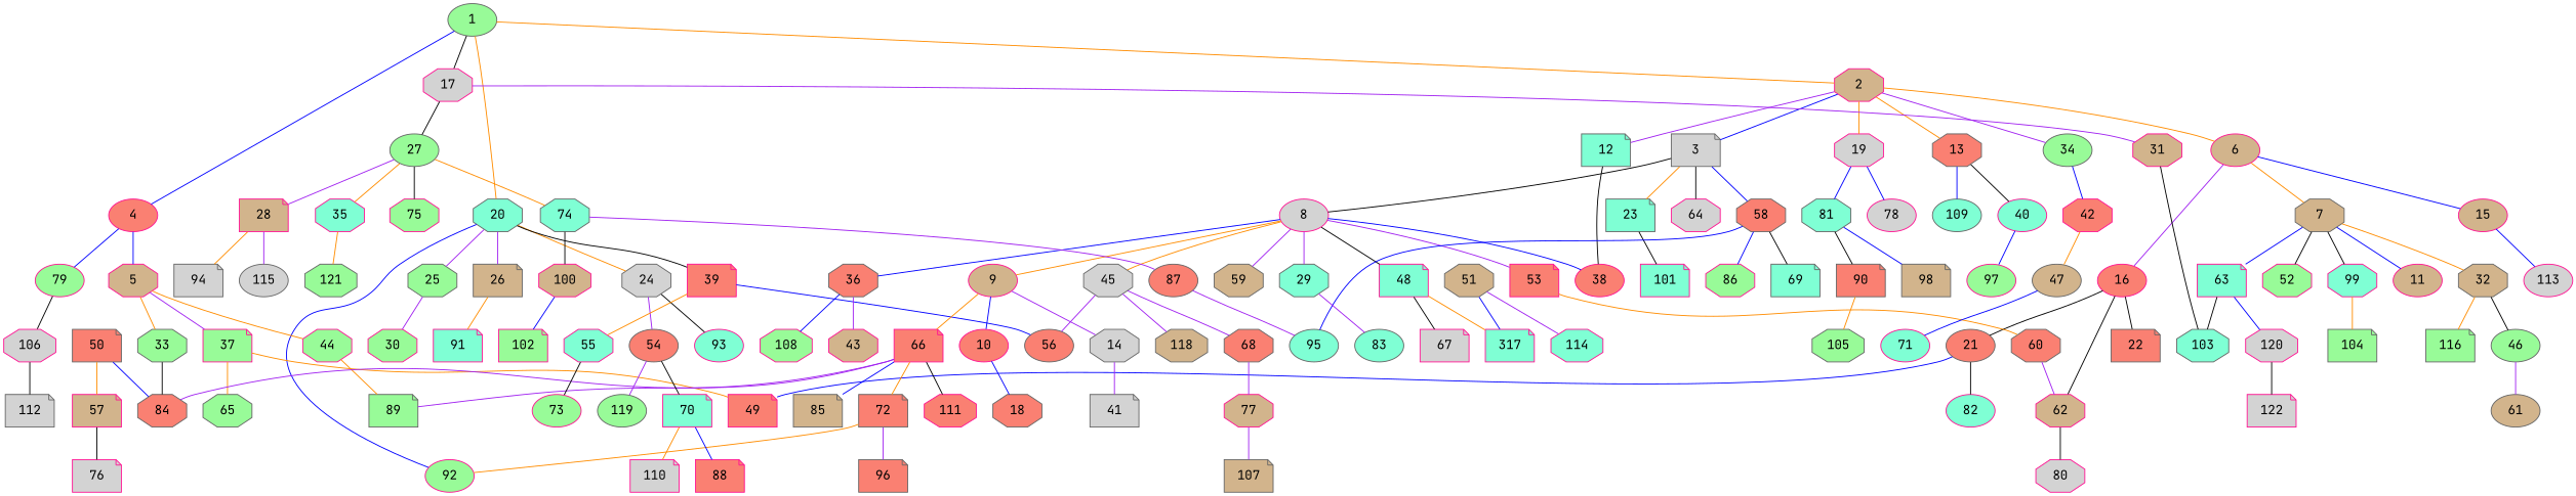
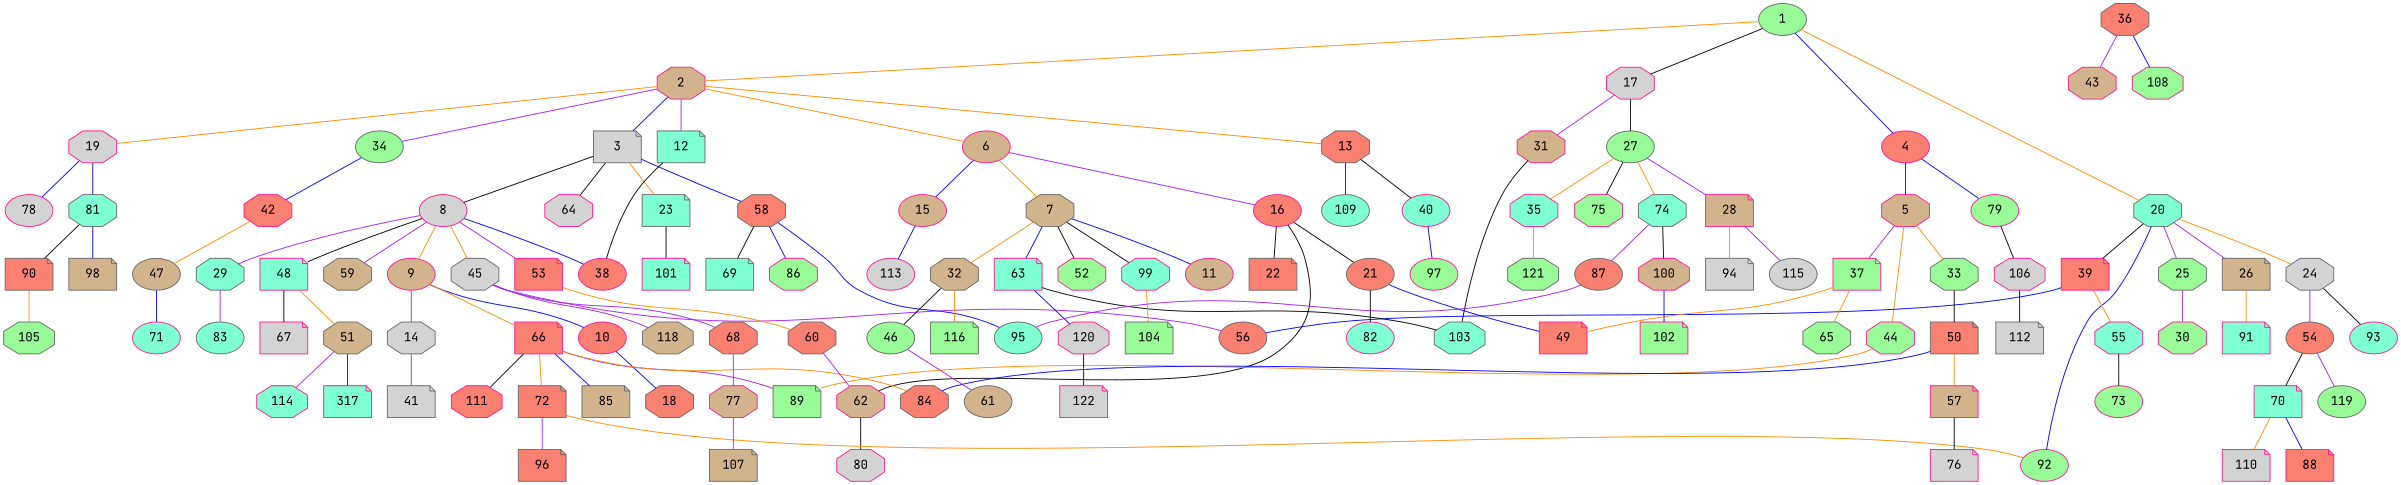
  graph {
    fontname="JetBrains Mono"
    node [color=deeppink fillcolor=salmon fontname="JetBrains Mono" shape=octagon style=filled]
    edge [color=darkorange fontname="JetBrains Mono"]
    1 [color=gray40 fillcolor=palegreen shape=ellipse]
    2 [fillcolor=tan]
    4 [shape=ellipse]
    17 [fillcolor=lightgrey]
    20 [color=gray40 fillcolor=aquamarine]
    3 [color=gray40 fillcolor=lightgrey shape=note]
    6 [fillcolor=tan shape=ellipse]
    12 [color=gray40 fillcolor=aquamarine shape=note]
    13 [color=gray40]
    19 [fillcolor=lightgrey]
    34 [color=gray40 fillcolor=palegreen shape=ellipse]
    5 [fillcolor=tan]
    79 [fillcolor=palegreen shape=ellipse]
    27 [color=gray40 fillcolor=palegreen shape=ellipse]
    31 [fillcolor=tan]
    24 [color=gray40 fillcolor=lightgrey]
    25 [color=gray40 fillcolor=palegreen]
    26 [color=gray40 fillcolor=tan shape=note]
    39 [shape=note]
    92 [fillcolor=palegreen shape=ellipse]
    8 [fillcolor=lightgrey shape=ellipse]
    23 [color=gray40 fillcolor=aquamarine shape=note]
    58 [color=gray40]
    64 [fillcolor=lightgrey]
    7 [color=gray40 fillcolor=tan]
    15 [fillcolor=tan shape=ellipse]
    16 [shape=ellipse]
    38 [shape=ellipse]
    40 [fillcolor=aquamarine shape=ellipse]
    109 [color=gray40 fillcolor=aquamarine shape=ellipse]
    78 [fillcolor=lightgrey shape=ellipse]
    81 [color=gray40 fillcolor=aquamarine]
    42
    9 [fillcolor=tan shape=ellipse]
    29 [color=gray40 fillcolor=aquamarine]
    36 [color=gray40]
    45 [color=gray40 fillcolor=lightgrey]
    48 [fillcolor=aquamarine shape=note]
    53 [shape=note]
    59 [color=gray40 fillcolor=tan]
    101 [fillcolor=aquamarine shape=note]
    69 [color=gray40 fillcolor=aquamarine shape=note]
    86 [fillcolor=palegreen]
    95 [color=gray40 fillcolor=aquamarine shape=ellipse]
    33 [color=gray40 fillcolor=palegreen]
    37 [fillcolor=palegreen shape=note]
    44 [fillcolor=palegreen]
    106 [fillcolor=lightgrey]
    50 [color=gray40 shape=note]
    49 [shape=note]
    65 [color=gray40 fillcolor=palegreen]
    89 [color=gray40 fillcolor=palegreen shape=note]
    11 [fillcolor=tan shape=ellipse]
    32 [color=gray40 fillcolor=tan]
    52 [fillcolor=palegreen]
    63 [fillcolor=aquamarine shape=note]
    99 [fillcolor=aquamarine]
    113 [fillcolor=lightgrey shape=ellipse]
    21 [color=gray40 shape=ellipse]
    22 [color=gray40 shape=note]
    62 [fillcolor=tan]
    46 [color=gray40 fillcolor=palegreen shape=ellipse]
    116 [color=gray40 fillcolor=palegreen shape=note]
    103 [color=gray40 fillcolor=aquamarine]
    120 [fillcolor=lightgrey]
    104 [color=gray40 fillcolor=palegreen shape=note]
    10 [shape=ellipse]
    14 [color=gray40 fillcolor=lightgrey]
    66 [shape=note]
    83 [color=gray40 fillcolor=aquamarine shape=ellipse]
    43 [fillcolor=tan]
    108 [fillcolor=palegreen]
    56 [color=gray40 shape=ellipse]
    68 [color=gray40]
    118 [color=gray40 fillcolor=tan]
    51 [color=gray40 fillcolor=tan]
    67 [fillcolor=lightgrey shape=note]
    60 [color=gray40]
    18 [color=gray40]
    41 [color=gray40 fillcolor=lightgrey shape=note]
    84 [color=gray40]
    72 [color=gray40 shape=note]
    85 [color=gray40 fillcolor=tan shape=note]
    111
    97 [fillcolor=palegreen shape=ellipse]
    82 [fillcolor=aquamarine shape=ellipse]
    80 [fillcolor=lightgrey]
    28 [fillcolor=tan shape=note]
    35 [fillcolor=aquamarine]
    74 [color=gray40 fillcolor=aquamarine]
    75 [fillcolor=palegreen]
    90 [color=gray40 shape=note]
    98 [color=gray40 fillcolor=tan shape=note]
    54 [color=gray40 shape=ellipse]
    93 [fillcolor=aquamarine shape=ellipse]
    30 [fillcolor=palegreen]
    91 [fillcolor=aquamarine shape=note]
    55 [fillcolor=aquamarine]
    70 [fillcolor=aquamarine shape=note]
    119 [color=gray40 fillcolor=palegreen shape=ellipse]
    94 [color=gray40 fillcolor=lightgrey shape=note]
    115 [color=gray40 fillcolor=lightgrey shape=ellipse]
    121 [color=gray40 fillcolor=palegreen]
    87 [color=gray40 shape=ellipse]
    100 [fillcolor=tan]
    61 [color=gray40 fillcolor=tan shape=ellipse]
    57 [fillcolor=tan shape=note]
    47 [color=gray40 fillcolor=tan shape=ellipse]
    73 [fillcolor=palegreen shape=ellipse]
    71 [fillcolor=aquamarine shape=ellipse]
    77 [fillcolor=tan]
    114 [fillcolor=aquamarine]
    n113 [fillcolor=aquamarine label=317 shape=note]
    76 [fillcolor=lightgrey shape=note]
    88 [shape=note]
    110 [fillcolor=lightgrey shape=note]
    122 [fillcolor=lightgrey shape=note]
    96 [color=gray40 shape=note]
    107 [color=gray40 fillcolor=tan shape=note]
    102 [fillcolor=palegreen shape=note]
    112 [color=gray40 fillcolor=lightgrey shape=note]
    105 [color=gray40 fillcolor=palegreen]
    1 -- 2
    1 -- 4 [color=blue]
    1 -- 17 [color=black]
    1 -- 20
    2 -- 3 [color=blue]
    2 -- 6
    2 -- 12 [color=purple]
    2 -- 13
    2 -- 19
    2 -- 34 [color=purple]
    4 -- 5 [color=blue]
    4 -- 79 [color=blue]
    17 -- 27 [color=black]
    17 -- 31 [color=purple]
    20 -- 24
    20 -- 25 [color=purple]
    20 -- 26 [color=purple]
    20 -- 39 [color=black]
    20 -- 92 [color=blue]
    3 -- 8 [color=black]
    3 -- 23
    3 -- 58 [color=blue]
    3 -- 64 [color=black]
    6 -- 7
    6 -- 15 [color=blue]
    6 -- 16 [color=purple]
    12 -- 38 [color=black]
    13 -- 40 [color=black]
    13 -- 109 [color=blue]
    19 -- 78 [color=blue]
    19 -- 81 [color=blue]
    34 -- 42 [color=blue]
    5 -- 33
    5 -- 37 [color=purple]
    5 -- 44
    79 -- 106 [color=black]
    27 -- 28 [color=purple]
    27 -- 35
    27 -- 74
    27 -- 75 [color=black]
    31 -- 103 [color=black]
    24 -- 54 [color=purple]
    24 -- 93 [color=black]
    25 -- 30 [color=purple]
    26 -- 91
    39 -- 56 [color=blue]
    39 -- 55
    8 -- 38 [color=blue]
    8 -- 9
    8 -- 29 [color=purple]
-   8 -- 36 [color=blue]
    8 -- 45
    8 -- 48 [color=black]
    8 -- 53 [color=purple]
    8 -- 59 [color=purple]
    23 -- 101 [color=black]
    58 -- 69 [color=black]
    58 -- 86 [color=blue]
    58 -- 95 [color=blue]
    7 -- 11 [color=blue]
    7 -- 32
    7 -- 52 [color=black]
    7 -- 63 [color=blue]
    7 -- 99 [color=black]
    15 -- 113 [color=blue]
    16 -- 21 [color=black]
    16 -- 22 [color=black]
    16 -- 62 [color=black]
    40 -- 97 [color=blue]
    81 -- 90 [color=black]
    81 -- 98 [color=blue]
    42 -- 47
    9 -- 10 [color=blue]
    9 -- 14 [color=purple]
    9 -- 66
    29 -- 83 [color=purple]
    36 -- 43 [color=purple]
    36 -- 108 [color=blue]
    45 -- 56 [color=purple]
    45 -- 68 [color=purple]
    45 -- 118 [color=purple]
-   48 -- n113
+   48 -- 51
    48 -- 67 [color=black]
    53 -- 60
-   33 -- 84 [color=black]
+   33 -- 50 [color=black]
    37 -- 49
    37 -- 65
    44 -- 89
    106 -- 112 [color=black]
    50 -- 84 [color=blue]
    50 -- 57
    32 -- 46 [color=black]
    32 -- 116
    63 -- 103 [color=black]
    63 -- 120 [color=blue]
    99 -- 104
    21 -- 49 [color=blue]
    21 -- 82 [color=black]
    62 -- 80 [color=black]
    46 -- 61 [color=purple]
    120 -- 122 [color=black]
    10 -- 18 [color=blue]
    14 -- 41 [color=purple]
    66 -- 89 [color=purple]
-   66 -- 84 [color=purple]
+   66 -- 84
    66 -- 72
    66 -- 85 [color=blue]
    66 -- 111 [color=black]
    68 -- 77 [color=purple]
    51 -- 114 [color=purple]
    51 -- n113 [color=blue]
    60 -- 62 [color=purple]
    72 -- 92
    72 -- 96 [color=purple]
    28 -- 94
    28 -- 115 [color=purple]
    35 -- 121
    74 -- 87 [color=purple]
    74 -- 100 [color=black]
    90 -- 105
    54 -- 70 [color=black]
    54 -- 119 [color=purple]
    55 -- 73 [color=black]
    70 -- 88 [color=blue]
    70 -- 110
    87 -- 95 [color=purple]
    100 -- 102 [color=blue]
    57 -- 76 [color=black]
    47 -- 71 [color=blue]
    77 -- 107 [color=purple]
  }
